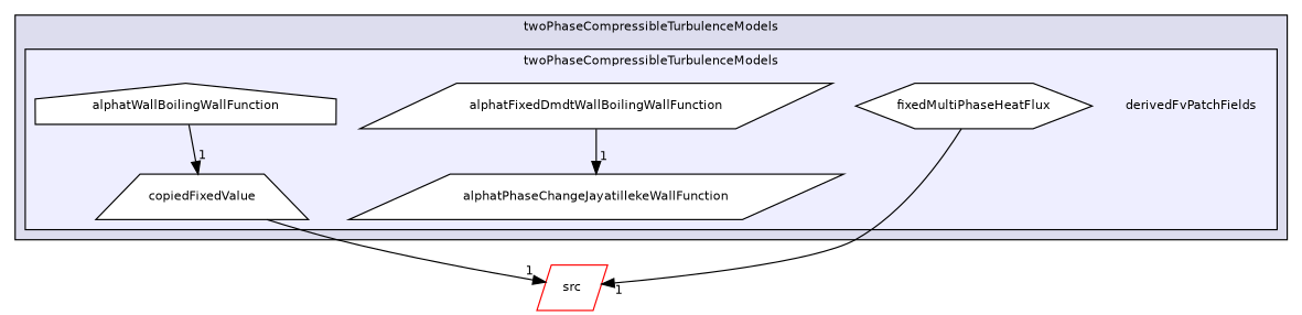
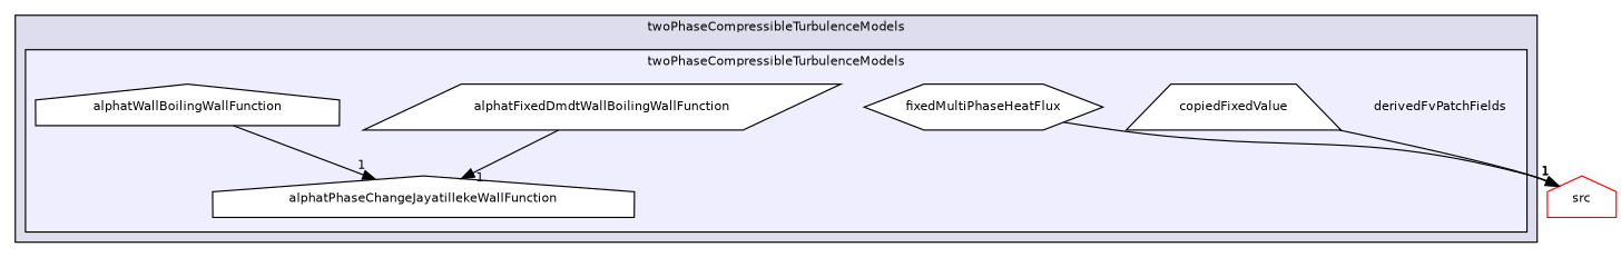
  digraph {
    compound=true
    node [fontname=Helvetica fontsize=10 shape=parallelogram color=black fillcolor=white style=filled]
    edge [headlabel=1 labeldistance=1.5 labelfontname=Helvetica labelfontsize=10]
    n1 [label=derivedFvPatchFields shape=plaintext color="" fillcolor="" style=""]
    n2 [label=alphatFixedDmdtWallBoilingWallFunction]
-   n3 [label=alphatPhaseChangeJayatillekeWallFunction]
+   n3 [label=alphatPhaseChangeJayatillekeWallFunction shape=house]
    n4 [label=alphatWallBoilingWallFunction shape=house]
    n5 [label=copiedFixedValue shape=trapezium]
    n6 [label=fixedMultiPhaseHeatFlux shape=hexagon]
-   n7 [color=red label=src fillcolor="" style=""]
+   n7 [color=red label=src shape=house fillcolor="" style=""]
    subgraph cluster_1 {
      bgcolor="#ddddee"
      fontname=Helvetica
      fontsize=10
      label=twoPhaseCompressibleTurbulenceModels
      pencolor=black
      subgraph cluster_2 {
        bgcolor="#eeeeff"
        fontname=Helvetica
        fontsize=10
        label=twoPhaseCompressibleTurbulenceModels
        pencolor=black
        n1
        n2
        n3
        n4
        n5
        n6
      }
    }
    n2 -> n3
-   n4 -> n5
+   n4 -> n3
    n5 -> n7
    n6 -> n7
  }
